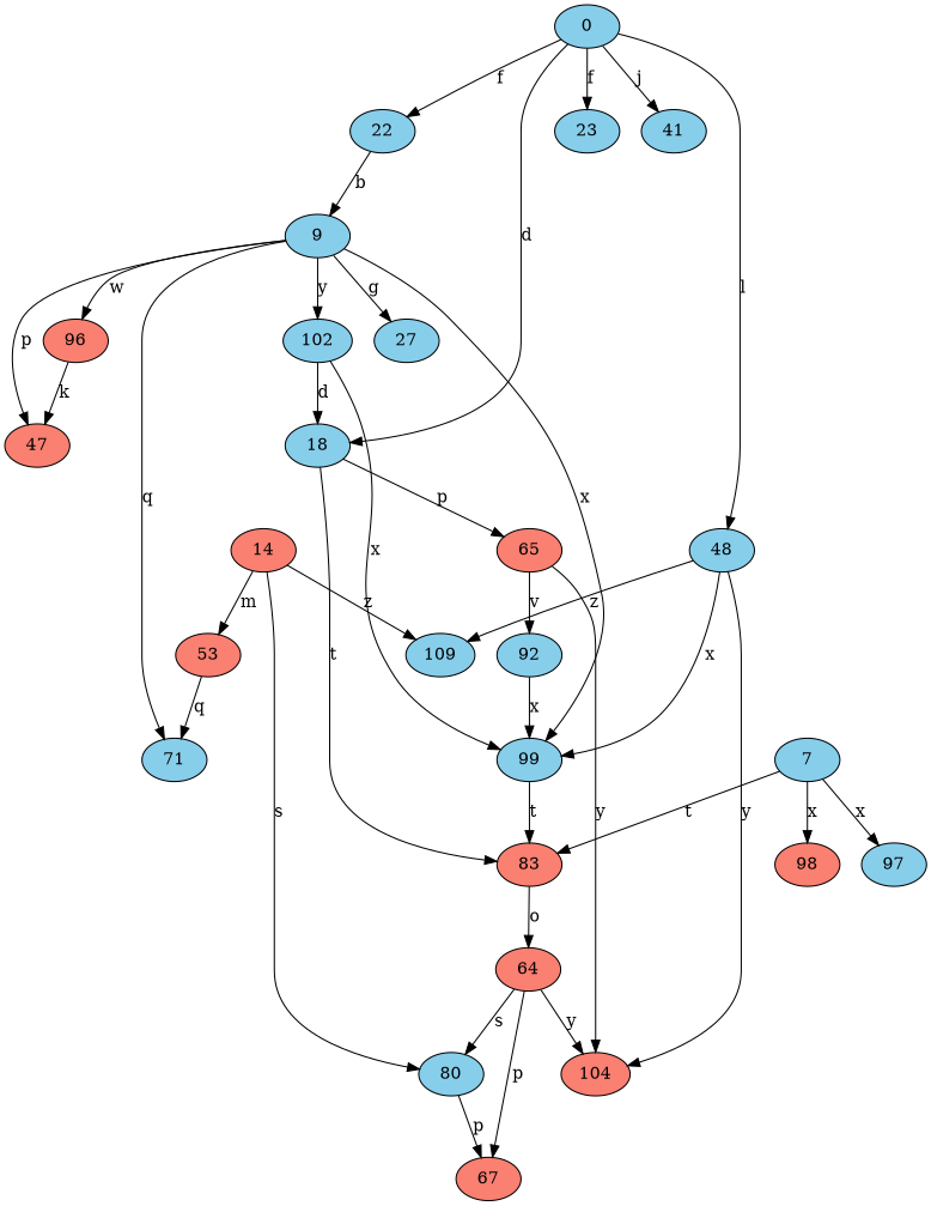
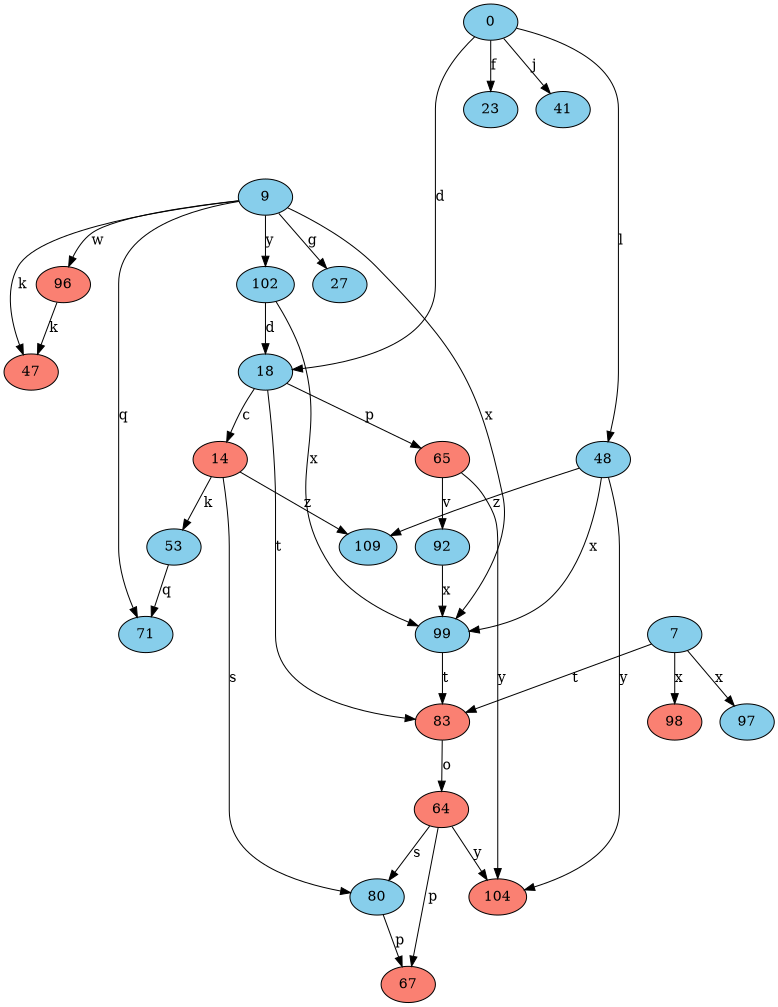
  strict digraph {
    node [fillcolor=skyblue style=filled]
    0
    18
-   22
    23
    41
    48
    83 [fillcolor=salmon]
    14 [fillcolor=salmon]
    65 [fillcolor=salmon]
    9
    99
    109
    104 [fillcolor=salmon]
    7
    97
    98 [fillcolor=salmon]
    64 [fillcolor=salmon]
    27
    47 [fillcolor=salmon]
    71
    96 [fillcolor=salmon]
    102
-   53 [fillcolor=salmon]
+   53
    80
    67 [fillcolor=salmon]
    92
    0 -> 18 [label=d]
-   0 -> 22 [label=f]
    0 -> 23 [label=f]
    0 -> 41 [label=j]
    0 -> 48 [label=l]
    18 -> 83 [label=t]
+   18 -> 14 [label=c]
    18 -> 65 [label=p]
-   22 -> 9 [label=b]
    48 -> 99 [label=x]
    48 -> 109 [label=z]
    48 -> 104 [label=y]
    83 -> 64 [label=o]
    14 -> 109 [label=z]
-   14 -> 53 [label=m]
+   14 -> 53 [label=k]
    14 -> 80 [label=s]
    65 -> 104 [label=y]
    65 -> 92 [label=v]
    9 -> 99 [label=x]
    9 -> 27 [label=g]
-   9 -> 47 [label=p]
+   9 -> 47 [label=k]
    9 -> 71 [label=q]
    9 -> 96 [label=w]
    9 -> 102 [label=y]
    99 -> 83 [label=t]
    7 -> 83 [label=t]
    7 -> 97 [label=x]
    7 -> 98 [label=x]
    64 -> 104 [label=y]
    64 -> 80 [label=s]
    64 -> 67 [label=p]
    96 -> 47 [label=k]
    102 -> 18 [label=d]
    102 -> 99 [label=x]
    53 -> 71 [label=q]
    80 -> 67 [label=p]
    92 -> 99 [label=x]
  }
